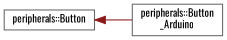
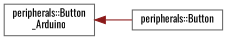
  digraph {
    rankdir=LR
    fontname=Oswald
    node [color=grey40 fillcolor=white fontname=Oswald fontsize=10 shape=box style=filled]
    n1 [height=0.2 label="peripherals::Button" width=0.4]
    n2 [height=0.2 label="peripherals::Button\l_Arduino" width=0.4]
-   n1 -> n2 [color=firebrick4 dir=back fontname=Oswald fontsize=10 labelfontname=Helvetica labelfontsize=10 style=solid]
+   n2 -> n1 [color=firebrick4 dir=back fontname=Oswald fontsize=10 labelfontname=Helvetica labelfontsize=10 style=solid]
  }
